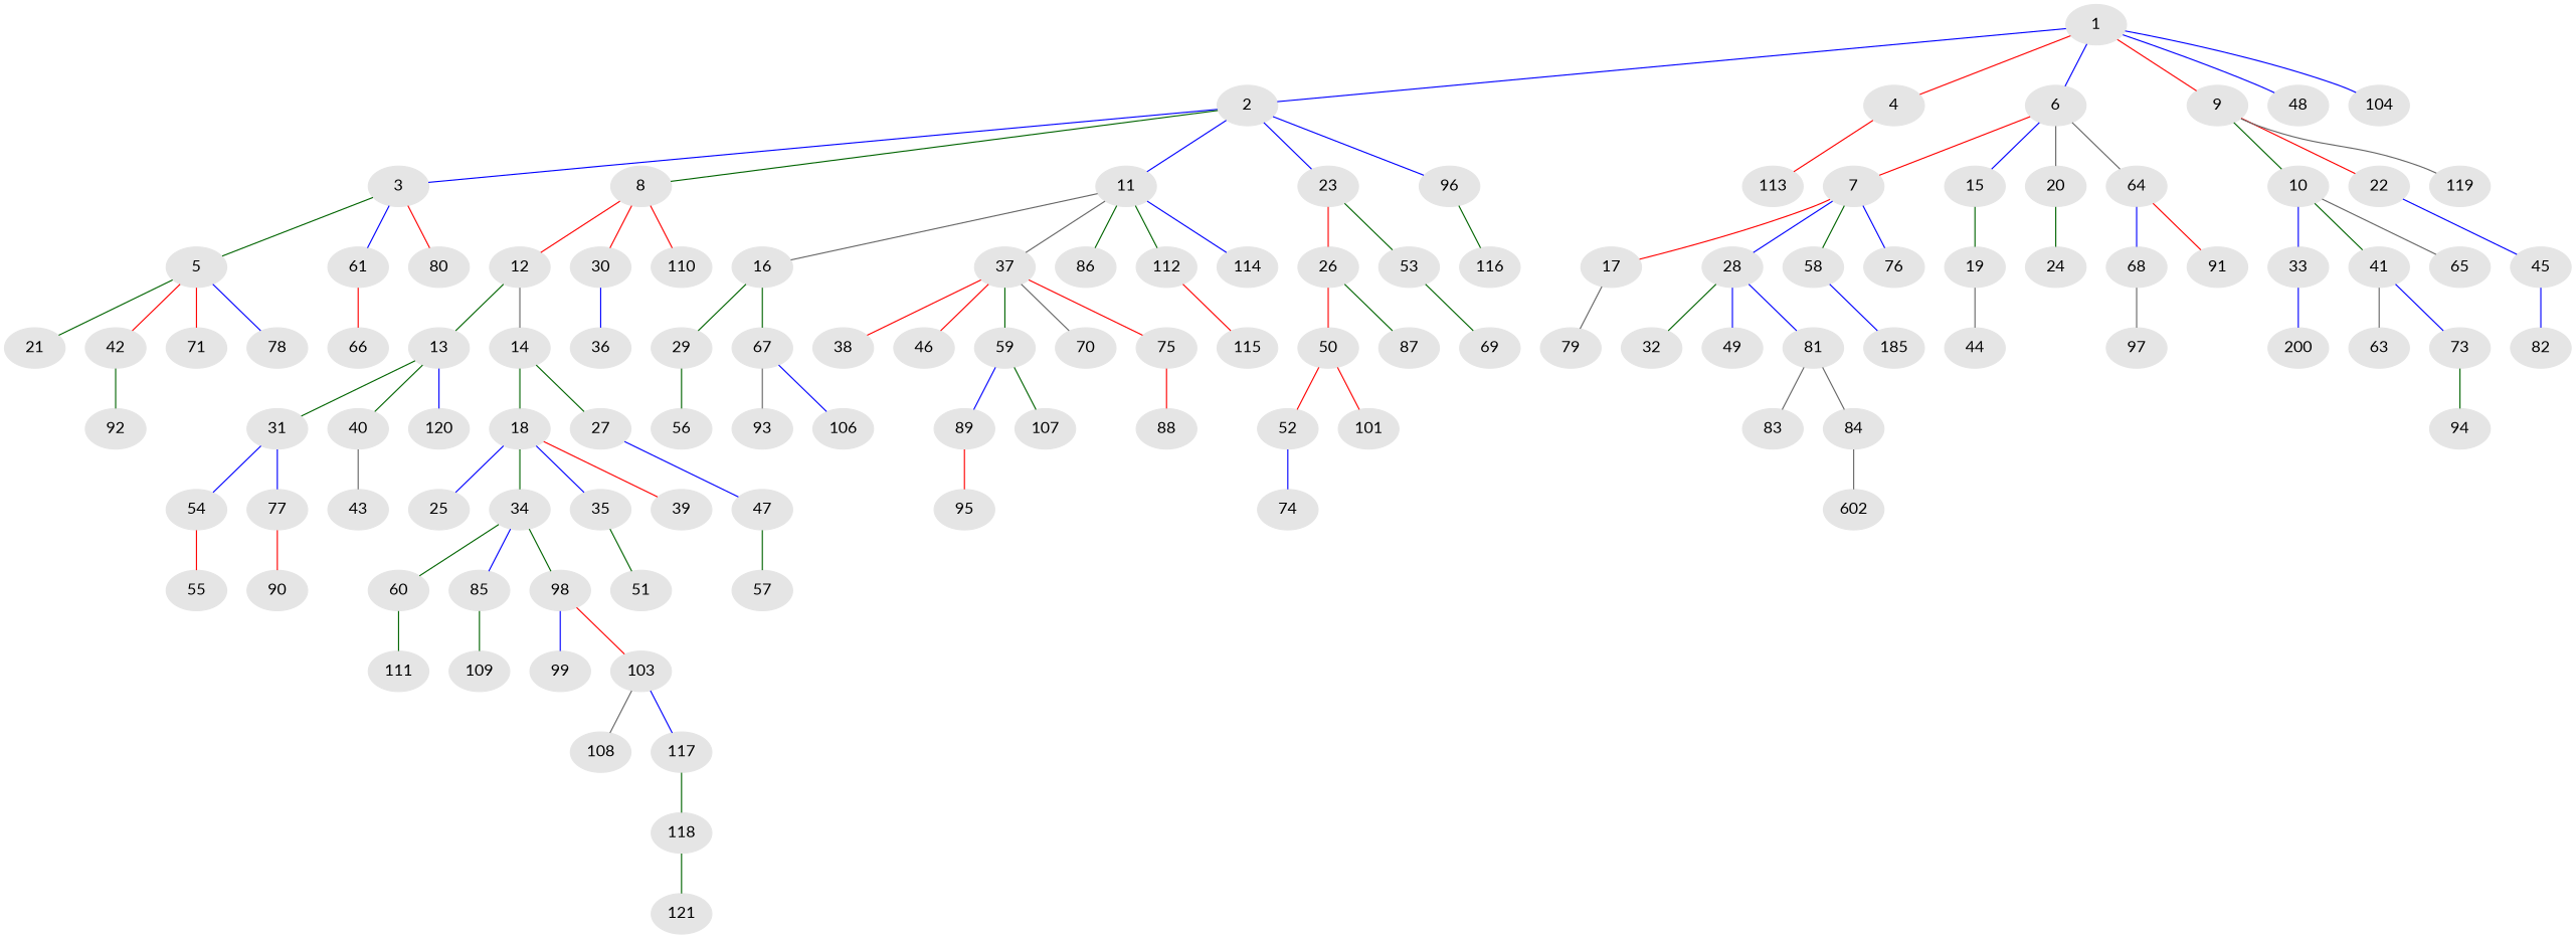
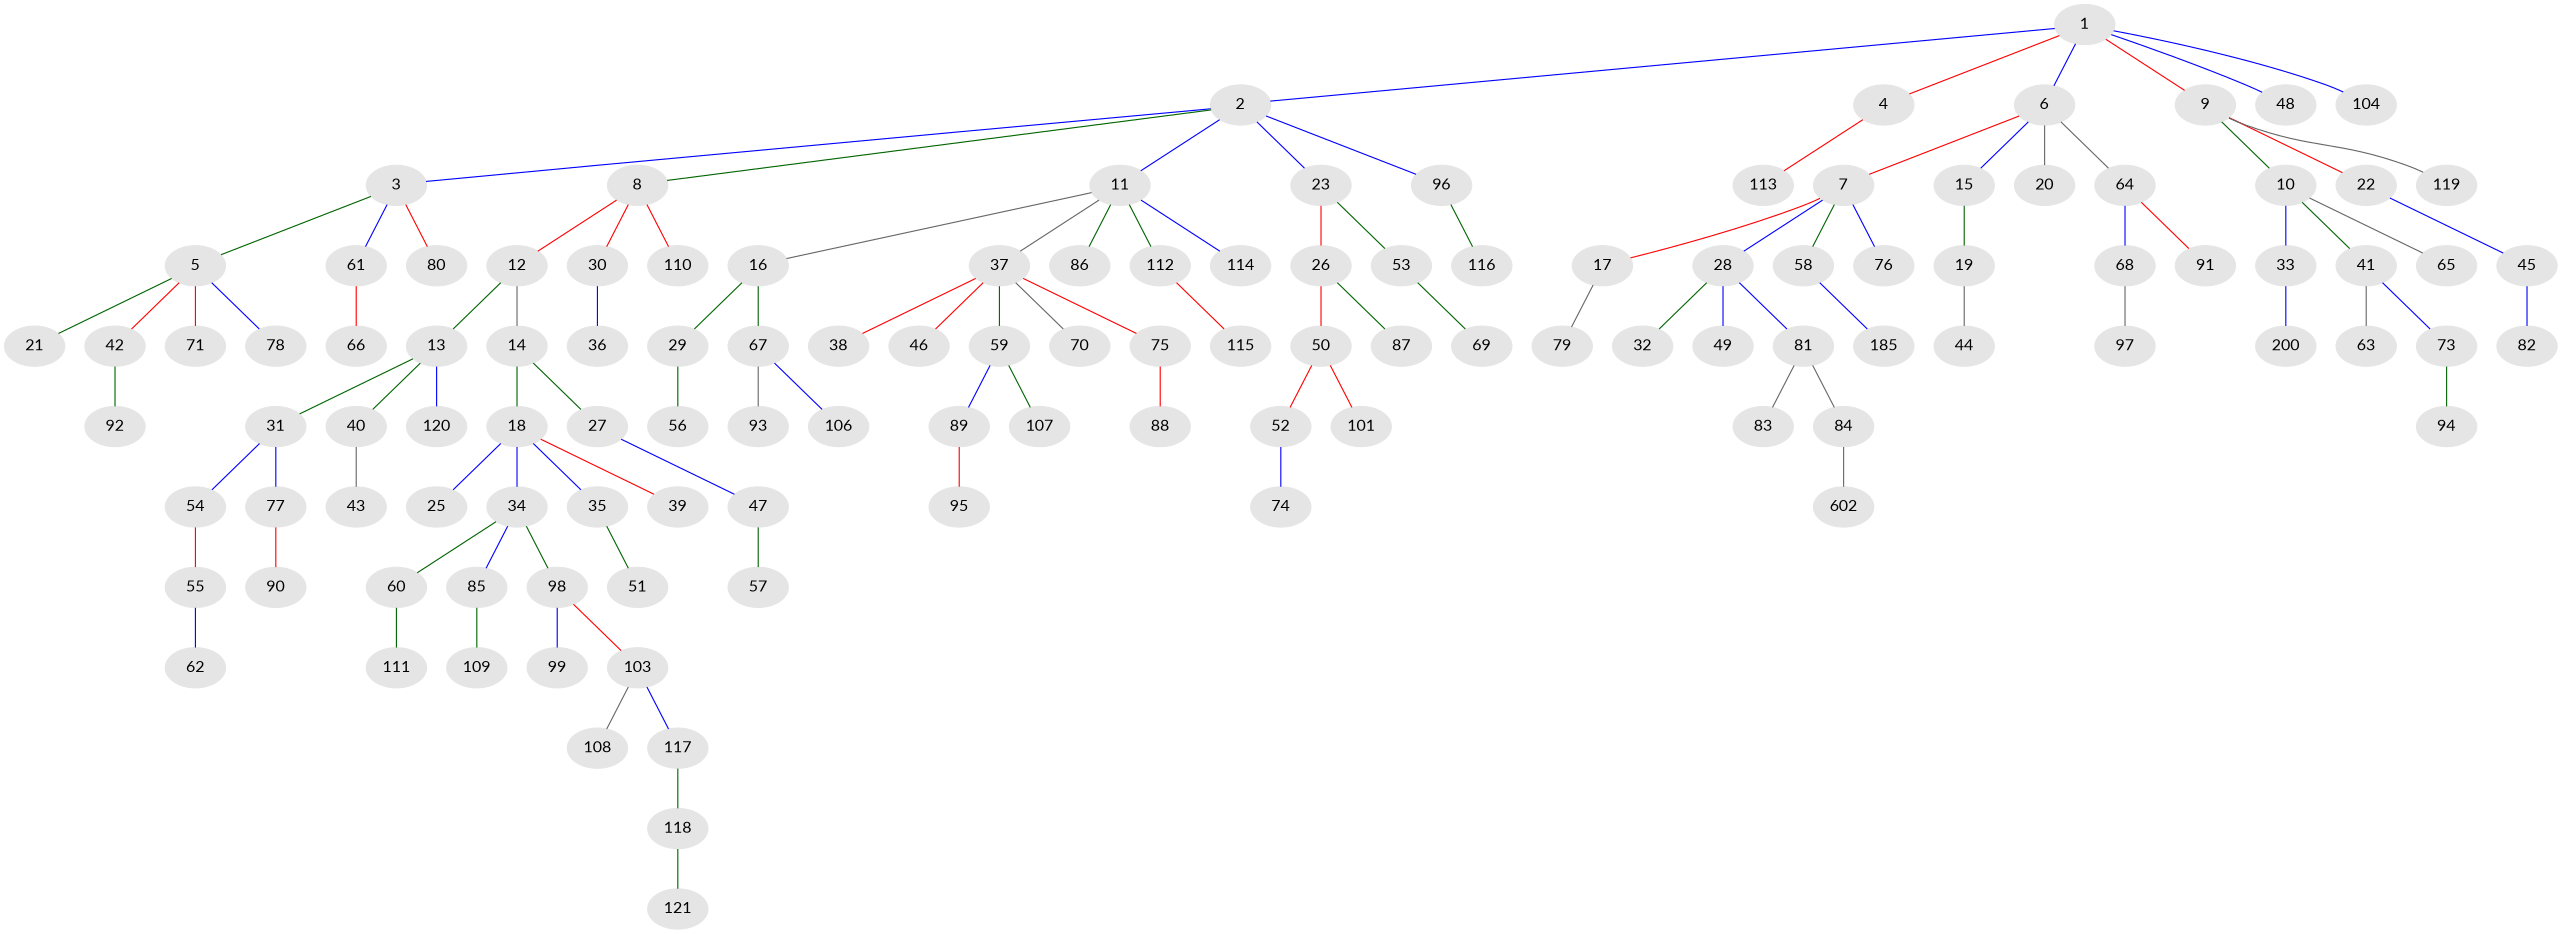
  graph {
    fontname=Lato
    node [color=gray90 fontname=Lato style=filled]
    edge [color=blue fontname=Lato]
    1
    2
    4
    6
    9
    48
    104
    3
    8
    11
    23
    96
    113
    7
    15
    20
    64
    10
    22
    119
    5
    61
    80
    12
    30
    110
    16
    37
    86
    112
    114
    26
    53
    116
    21
    42
    71
    78
    66
    92
    17
    28
    58
    76
    19
-   24
    68
    91
    79
    32
    49
    81
    n53 [label=185]
    13
    14
    36
    33
    41
    65
    45
    n61 [label=200]
    63
    73
    29
    67
    38
    46
    59
    70
    75
    115
    31
    40
    120
    18
    27
    54
    77
    43
    25
    34
    35
    39
    47
    44
    56
    93
    106
    60
    85
    98
    51
    82
    50
    87
    69
    52
    101
    57
    83
    84
    55
    90
    111
    109
    99
    103
    89
    107
    88
    94
    74
+   62
    95
    97
    n116 [label=602]
    108
    117
    118
    121
    1 -- 2
    1 -- 4 [color=red]
    1 -- 6
    1 -- 9 [color=red]
    1 -- 48
    1 -- 104
    2 -- 3
    2 -- 8 [color=darkgreen]
    2 -- 11
    2 -- 23
    2 -- 96
    4 -- 113 [color=red]
    6 -- 7 [color=red]
    6 -- 15
    6 -- 20 [color=gray40]
    6 -- 64 [color=gray40]
    9 -- 10 [color=darkgreen]
    9 -- 22 [color=red]
    9 -- 119 [color=gray40]
    3 -- 5 [color=darkgreen]
    3 -- 61
    3 -- 80 [color=red]
    8 -- 12 [color=red]
    8 -- 30 [color=red]
    8 -- 110 [color=red]
    11 -- 16 [color=gray40]
    11 -- 37 [color=gray40]
    11 -- 86 [color=darkgreen]
    11 -- 112 [color=darkgreen]
    11 -- 114
    23 -- 26 [color=red]
    23 -- 53 [color=darkgreen]
    96 -- 116 [color=darkgreen]
    7 -- 17 [color=red]
    7 -- 28
    7 -- 58 [color=darkgreen]
    7 -- 76
    15 -- 19 [color=darkgreen]
-   20 -- 24 [color=darkgreen]
    64 -- 68
    64 -- 91 [color=red]
    10 -- 33
    10 -- 41 [color=darkgreen]
    10 -- 65 [color=gray40]
    22 -- 45
    5 -- 21 [color=darkgreen]
    5 -- 42 [color=red]
    5 -- 71 [color=red]
    5 -- 78
    61 -- 66 [color=red]
    12 -- 13 [color=darkgreen]
    12 -- 14 [color=gray40]
    30 -- 36
    16 -- 29 [color=darkgreen]
    16 -- 67 [color=darkgreen]
    37 -- 38 [color=red]
    37 -- 46 [color=red]
    37 -- 59 [color=darkgreen]
    37 -- 70 [color=gray40]
    37 -- 75 [color=red]
    112 -- 115 [color=red]
    26 -- 50 [color=red]
    26 -- 87 [color=darkgreen]
    53 -- 69 [color=darkgreen]
    42 -- 92 [color=darkgreen]
    17 -- 79 [color=gray40]
    28 -- 32 [color=darkgreen]
    28 -- 49
    28 -- 81
    58 -- n53
    19 -- 44 [color=gray40]
    68 -- 97 [color=gray40]
    81 -- 83 [color=gray40]
    81 -- 84 [color=gray40]
    13 -- 31 [color=darkgreen]
    13 -- 40 [color=darkgreen]
    13 -- 120
    14 -- 18 [color=darkgreen]
    14 -- 27 [color=darkgreen]
    33 -- n61
    41 -- 63 [color=gray40]
    41 -- 73
    45 -- 82
    73 -- 94 [color=darkgreen]
    29 -- 56 [color=darkgreen]
    67 -- 93 [color=gray40]
    67 -- 106
    59 -- 89
    59 -- 107 [color=darkgreen]
    75 -- 88 [color=red]
    31 -- 54
    31 -- 77
    40 -- 43 [color=gray40]
    18 -- 25
-   18 -- 34 [color=darkgreen]
+   18 -- 34
    18 -- 35
    18 -- 39 [color=red]
    27 -- 47
    54 -- 55 [color=red]
    77 -- 90 [color=red]
    34 -- 60 [color=darkgreen]
    34 -- 85
    34 -- 98 [color=darkgreen]
    35 -- 51 [color=darkgreen]
    47 -- 57 [color=darkgreen]
    60 -- 111 [color=darkgreen]
    85 -- 109 [color=darkgreen]
    98 -- 99
    98 -- 103 [color=red]
    50 -- 52 [color=red]
    50 -- 101 [color=red]
    52 -- 74
    84 -- n116 [color=gray40]
+   55 -- 62
    103 -- 108 [color=gray40]
    103 -- 117
    89 -- 95 [color=red]
    117 -- 118 [color=darkgreen]
    118 -- 121 [color=darkgreen]
  }
